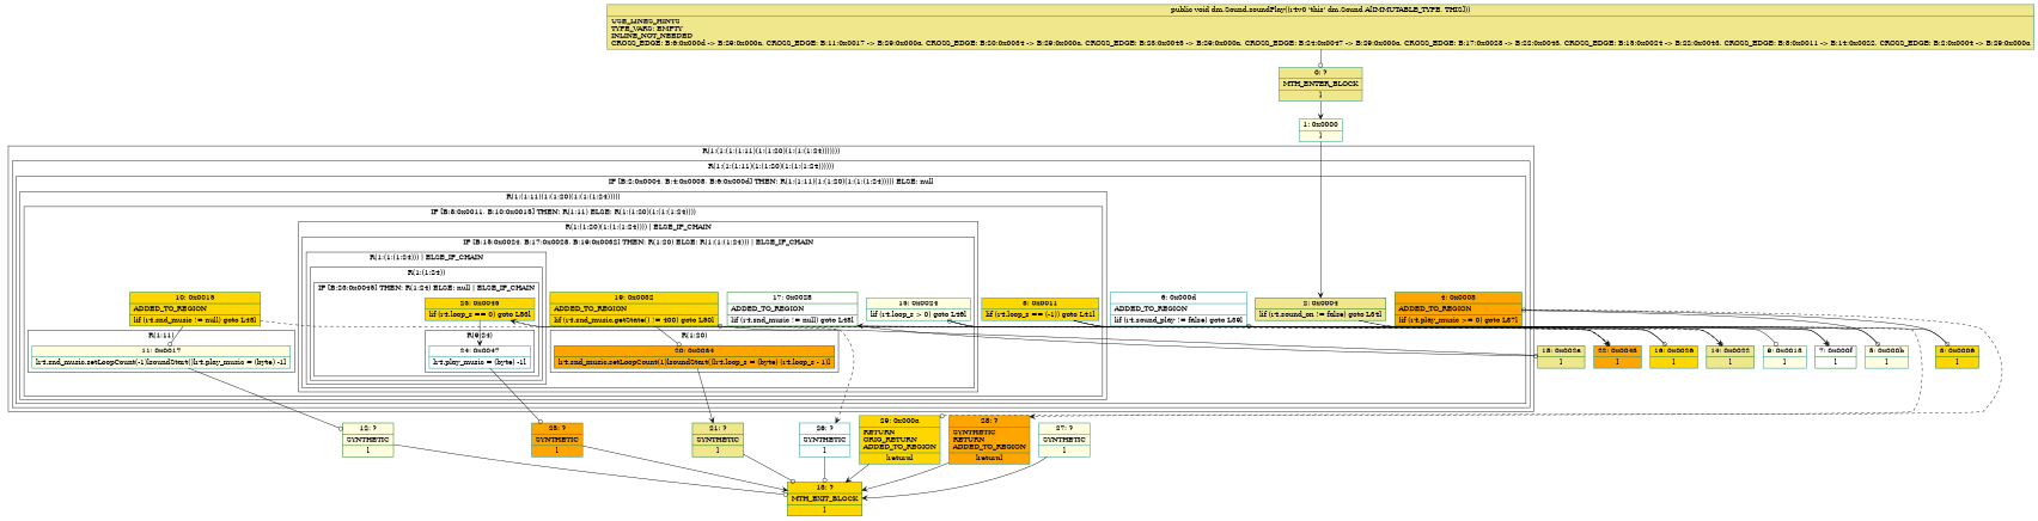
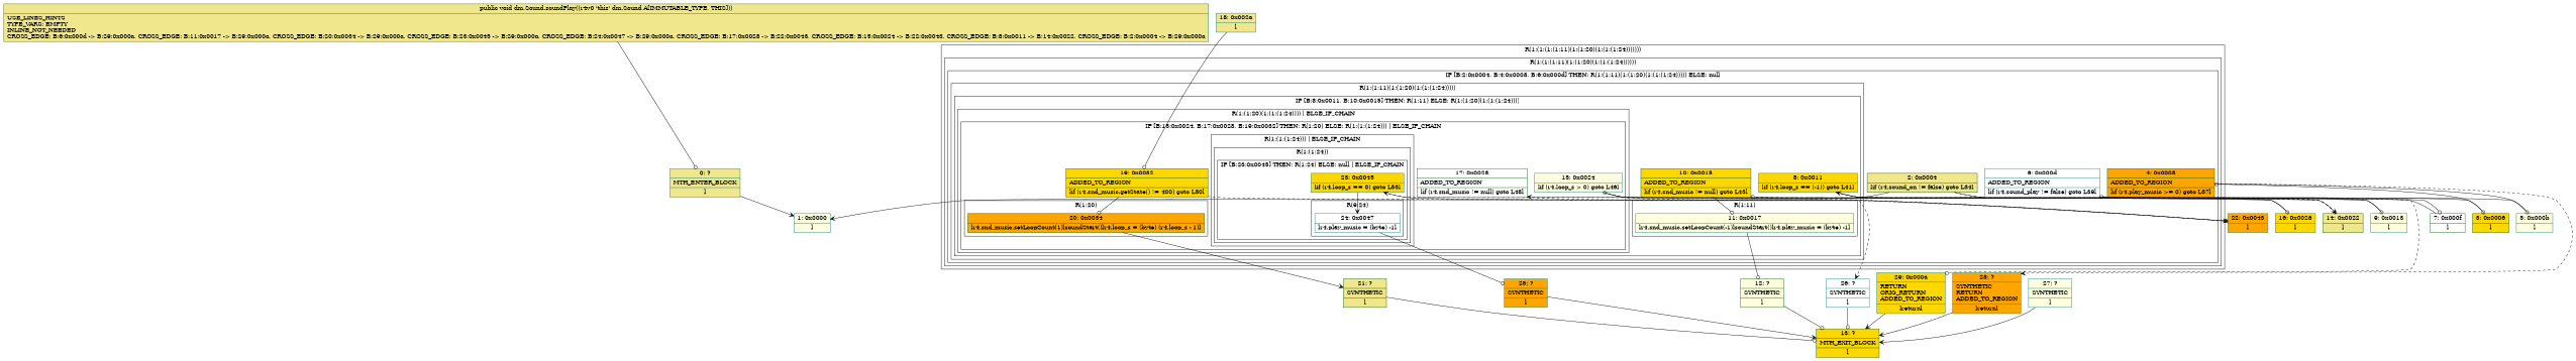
  digraph {
    node [color=teal fillcolor=gold shape=record style=filled]
    edge [arrowhead=odot]
    n1 [fillcolor=lightyellow label="{11\:\ 0x0017|lr4.snd_music.setLoopCount(\-1)lsoundStart()lr4.play_music = (byte) \-1l}"]
    n2 [color=darkgreen fillcolor=orange label="{20\:\ 0x0034|lr4.snd_music.setLoopCount(1)lsoundStart()lr4.loop_s = (byte) (r4.loop_s \- 1)l}"]
    n3 [fillcolor=white label="{24\:\ 0x0047|lr4.play_music = (byte) \-1l}"]
    n4 [label="{23\:\ 0x0045|lif (r4.loop_s == 0) goto L53l}"]
    n5 [fillcolor=lightyellow label="{15\:\ 0x0024|lif (r4.loop_s \> 0) goto L46l}"]
    n6 [color=darkgreen fillcolor=white label="{17\:\ 0x0028|ADDED_TO_REGION\l|lif (r4.snd_music != null) goto L48l}"]
    n7 [color=darkgreen label="{19\:\ 0x0032|ADDED_TO_REGION\l|lif (r4.snd_music.getState() != 400) goto L50l}"]
    n8 [label="{8\:\ 0x0011|lif (r4.loop_s == (\-1)) goto L41l}"]
    n9 [color=darkgreen label="{10\:\ 0x0015|ADDED_TO_REGION\l|lif (r4.snd_music != null) goto L43l}"]
    n10 [color=darkgreen fillcolor=khaki label="{2\:\ 0x0004|lif (r4.sound_on != false) goto L34l}"]
    n11 [color=darkgreen fillcolor=orange label="{4\:\ 0x0008|ADDED_TO_REGION\l|lif (r4.play_music \>= 0) goto L37l}"]
    n12 [fillcolor=white label="{6\:\ 0x000d|ADDED_TO_REGION\l|lif (r4.sound_play != false) goto L39l}"]
    n13 [color=darkgreen fillcolor=lightyellow label="{12\:\ ?|SYNTHETIC\l|l}"]
    n14 [color=darkgreen fillcolor=khaki label="{21\:\ ?|SYNTHETIC\l|l}"]
    n15 [fillcolor=orange label="{25\:\ ?|SYNTHETIC\l|l}"]
    n16 [fillcolor=white label="{26\:\ ?|SYNTHETIC\l|l}"]
    n17 [label="{16\:\ 0x0026|l}"]
    n18 [fillcolor=orange label="{22\:\ 0x0043|l}"]
-   n19 [color=darkgreen fillcolor=khaki label="{18\:\ 0x002a|l}"]
+   n19 [fillcolor=khaki label="{18\:\ 0x002a|l}"]
    n20 [fillcolor=lightyellow label="{9\:\ 0x0013|l}"]
    n21 [color=darkgreen fillcolor=khaki label="{14\:\ 0x0022|l}"]
    n22 [color=darkgreen label="{3\:\ 0x0006|l}"]
    n23 [label="{29\:\ 0x000a|RETURN\lORIG_RETURN\lADDED_TO_REGION\l|lreturnl}"]
    n24 [fillcolor=lightyellow label="{5\:\ 0x000b|l}"]
    n25 [fillcolor=orange label="{28\:\ ?|SYNTHETIC\lRETURN\lADDED_TO_REGION\l|lreturnl}"]
    n26 [color=darkgreen fillcolor=white label="{7\:\ 0x000f|l}"]
    n27 [color=darkgreen label="{13\:\ ?|MTH_EXIT_BLOCK\l|l}"]
    n28 [fillcolor=lightyellow label="{27\:\ ?|SYNTHETIC\l|l}"]
    n29 [fillcolor=khaki label="{0\:\ ?|MTH_ENTER_BLOCK\l|l}"]
    n30 [fillcolor=lightyellow label="{1\:\ 0x0000|l}"]
    n31 [fillcolor=khaki label="{public void dm.Sound.soundPlay((r4v0 'this' dm.Sound A[IMMUTABLE_TYPE, THIS]))  | USE_LINES_HINTS\lTYPE_VARS: EMPTY\lINLINE_NOT_NEEDED\lCROSS_EDGE: B:6:0x000d \-\> B:29:0x000a, CROSS_EDGE: B:11:0x0017 \-\> B:29:0x000a, CROSS_EDGE: B:20:0x0034 \-\> B:29:0x000a, CROSS_EDGE: B:23:0x0045 \-\> B:29:0x000a, CROSS_EDGE: B:24:0x0047 \-\> B:29:0x000a, CROSS_EDGE: B:17:0x0028 \-\> B:22:0x0043, CROSS_EDGE: B:15:0x0024 \-\> B:22:0x0043, CROSS_EDGE: B:8:0x0011 \-\> B:14:0x0022, CROSS_EDGE: B:2:0x0004 \-\> B:29:0x000a\l}"]
    subgraph cluster_1 {
      label="R(1:(1:(1:(1:11)(1:(1:20)(1:(1:(1:24)))))))"
      subgraph cluster_2 {
        label="R(1:(1:(1:11)(1:(1:20)(1:(1:(1:24))))))"
        subgraph cluster_3 {
          label="IF [B:2:0x0004, B:4:0x0008, B:6:0x000d] THEN: R(1:(1:11)(1:(1:20)(1:(1:(1:24))))) ELSE: null"
          n10
          n11
          n12
          subgraph cluster_4 {
            label="R(1:(1:11)(1:(1:20)(1:(1:(1:24)))))"
            subgraph cluster_5 {
              label="IF [B:8:0x0011, B:10:0x0015] THEN: R(1:11) ELSE: R(1:(1:20)(1:(1:(1:24))))"
              n8
              n9
              subgraph cluster_6 {
                label="R(1:11)"
                n1
              }
              subgraph cluster_7 {
                label="R(1:(1:20)(1:(1:(1:24)))) | ELSE_IF_CHAIN\l"
                subgraph cluster_8 {
                  label="IF [B:15:0x0024, B:17:0x0028, B:19:0x0032] THEN: R(1:20) ELSE: R(1:(1:(1:24))) | ELSE_IF_CHAIN\l"
                  n5
                  n6
                  n7
                  subgraph cluster_9 {
                    label="R(1:20)"
                    n2
                  }
                  subgraph cluster_10 {
                    label="R(1:(1:(1:24))) | ELSE_IF_CHAIN\l"
                    subgraph cluster_11 {
                      label="R(1:(1:24))"
                      subgraph cluster_12 {
                        label="IF [B:23:0x0045] THEN: R(1:24) ELSE: null | ELSE_IF_CHAIN\l"
                        n4
                        subgraph cluster_13 {
                          label="R(9:24)"
                          n3
                        }
                      }
                    }
                  }
                }
              }
            }
          }
        }
      }
    }
    n1 -> n13
    n2 -> n14 [arrowhead=vee]
    n3 -> n15
    n4 -> n3 [arrowhead=vee]
    n4 -> n16 [arrowhead=vee style=dashed]
    n5 -> n17
    n5 -> n18 [arrowhead=vee style=dashed]
    n6 -> n18 [style=dashed]
-   n6 -> n19
    n7 -> n2
    n7 -> n18 [style=dashed]
    n8 -> n20
    n8 -> n21 [style=dashed]
    n9 -> n1
    n9 -> n21 [arrowhead=vee style=dashed]
    n10 -> n22
    n10 -> n23 [style=dashed]
    n11 -> n24
    n11 -> n25 [arrowhead=vee style=dashed]
    n12 -> n26
    n13 -> n27
    n14 -> n27
    n15 -> n27 [arrowhead=vee]
    n16 -> n27
    n17 -> n6 [arrowhead=vee]
    n18 -> n4 [arrowhead=vee]
    n19 -> n7
+   n20 -> n9
    n21 -> n5
    n22 -> n11
    n23 -> n27 [arrowhead=vee]
    n24 -> n12
    n25 -> n27 [arrowhead=vee]
-   n8 -> n26 [arrowhead=vee]
+   n26 -> n8 [arrowhead=vee]
    n28 -> n27 [arrowhead=vee]
    n29 -> n30 [arrowhead=vee]
-   n30 -> n10 [arrowhead=vee]
+   n10 -> n30 [arrowhead=vee]
    n31 -> n29
  }
